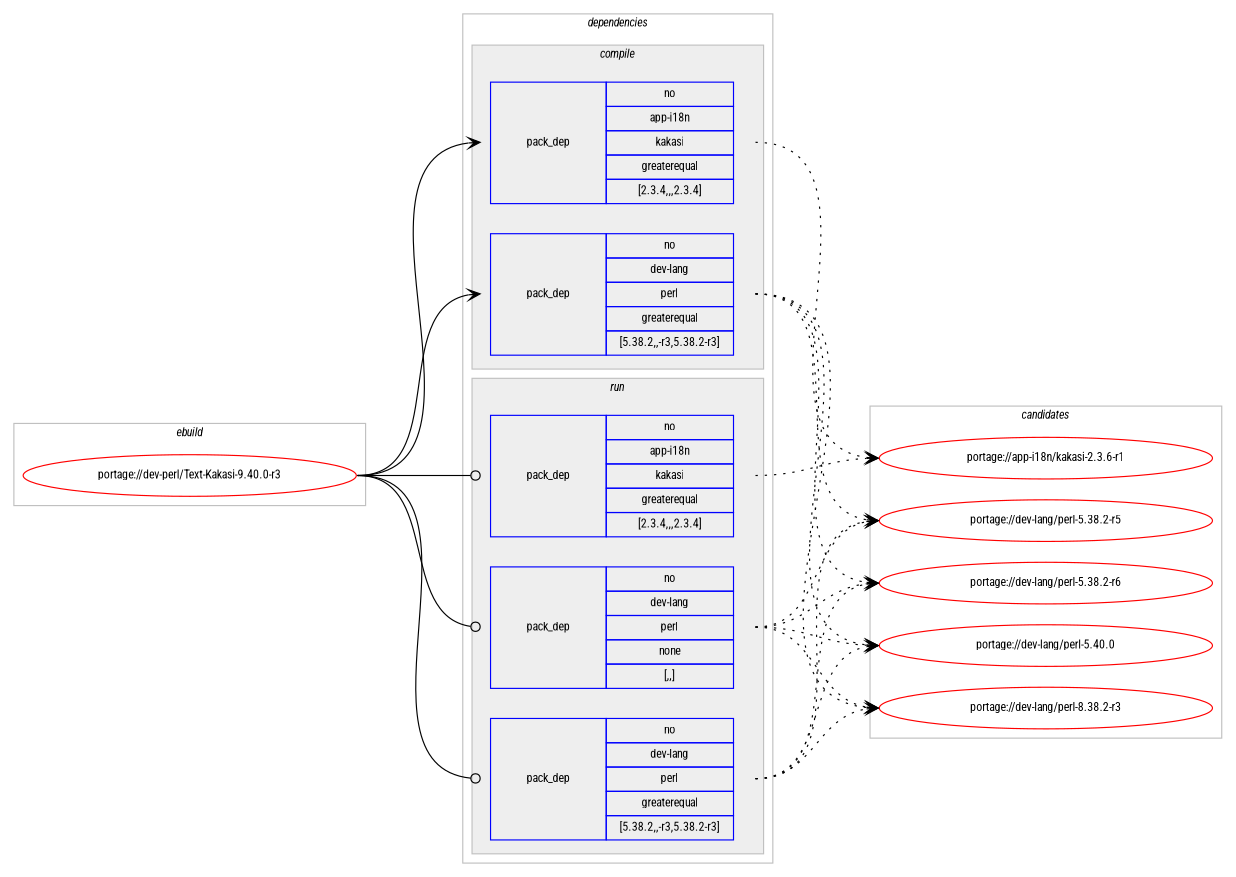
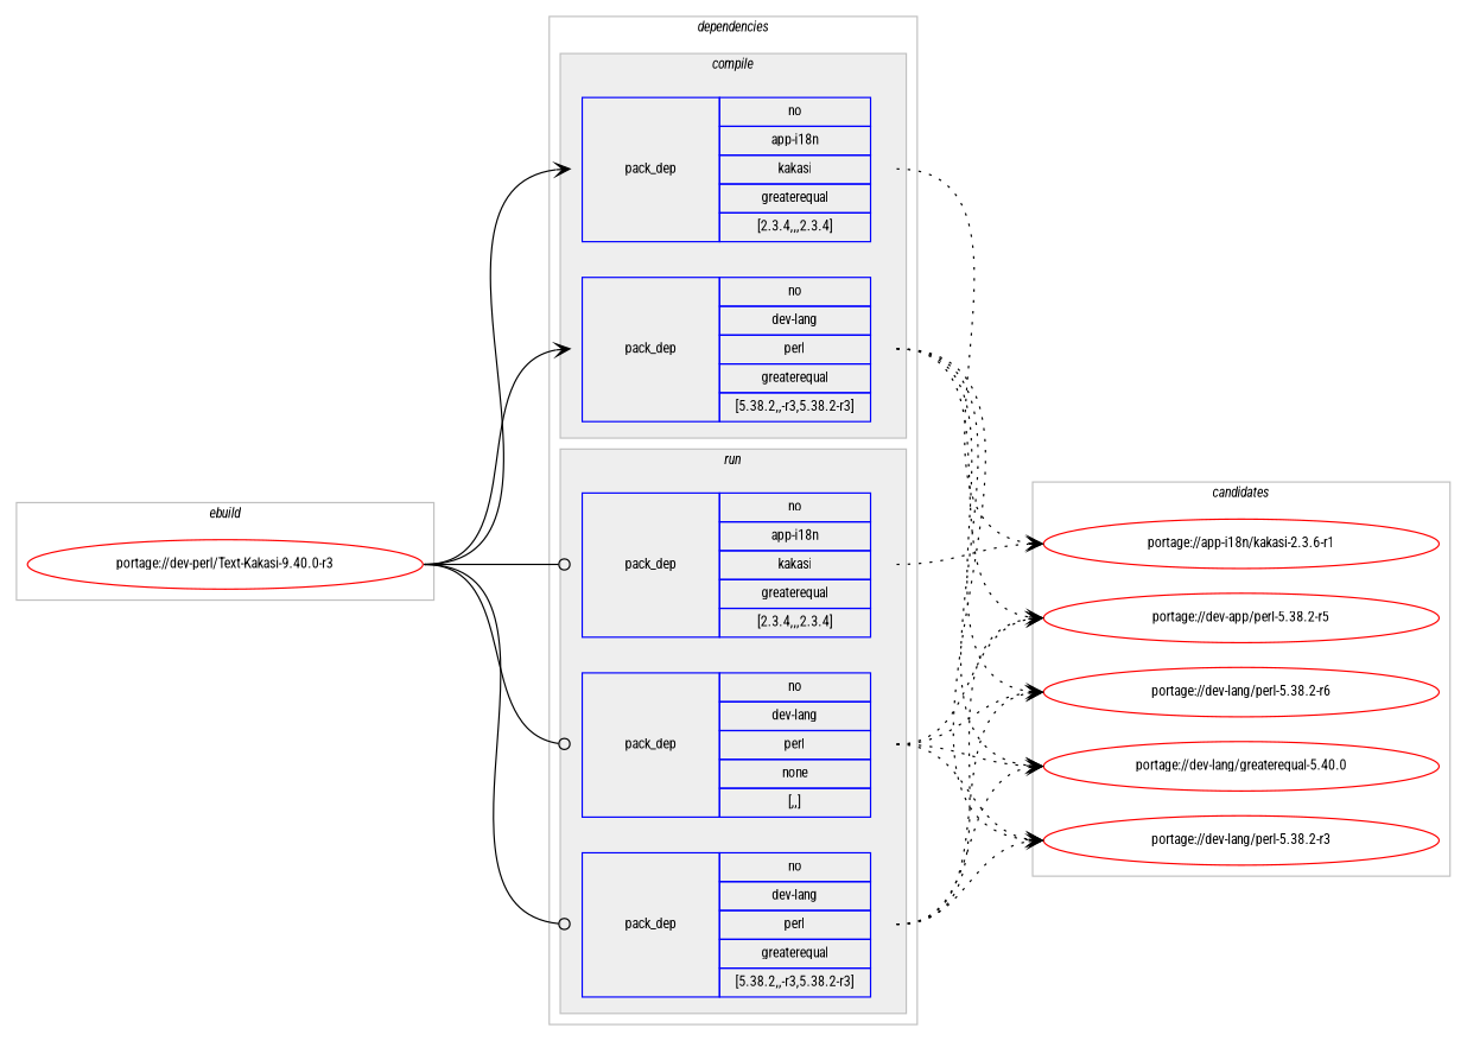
  digraph {
    compound=true
    concentrate=true
    fontname="Roboto Condensed"
    fontsize=10
    newrank=true
    rankdir=LR
    ranksep=1.5
    node [color=red fontname="Roboto Condensed" fontsize=10]
    edge [arrowhead=vee fontname="Roboto Condensed" headport=w style=dotted tailport=e weight=100]
    n1 [label="portage://dev-perl/Text-Kakasi-9.40.0-r3" width=4]
    n2 [color=blue label=<<TABLE BORDER="0" CELLBORDER="1" CELLSPACING="0" CELLPADDING="4" WIDTH="220"><TR><TD ROWSPAN="6" CELLPADDING="30">pack_dep</TD></TR><TR><TD WIDTH="110">no</TD></TR><TR><TD>app-i18n</TD></TR><TR><TD>kakasi</TD></TR><TR><TD>greaterequal</TD></TR><TR><TD>[2.3.4,,,2.3.4]</TD></TR></TABLE>> shape=none]
    n3 [color=blue label=<<TABLE BORDER="0" CELLBORDER="1" CELLSPACING="0" CELLPADDING="4" WIDTH="220"><TR><TD ROWSPAN="6" CELLPADDING="30">pack_dep</TD></TR><TR><TD WIDTH="110">no</TD></TR><TR><TD>dev-lang</TD></TR><TR><TD>perl</TD></TR><TR><TD>greaterequal</TD></TR><TR><TD>[5.38.2,,-r3,5.38.2-r3]</TD></TR></TABLE>> shape=none]
    n4 [color=blue label=<<TABLE BORDER="0" CELLBORDER="1" CELLSPACING="0" CELLPADDING="4" WIDTH="220"><TR><TD ROWSPAN="6" CELLPADDING="30">pack_dep</TD></TR><TR><TD WIDTH="110">no</TD></TR><TR><TD>app-i18n</TD></TR><TR><TD>kakasi</TD></TR><TR><TD>greaterequal</TD></TR><TR><TD>[2.3.4,,,2.3.4]</TD></TR></TABLE>> shape=none]
    n5 [color=blue label=<<TABLE BORDER="0" CELLBORDER="1" CELLSPACING="0" CELLPADDING="4" WIDTH="220"><TR><TD ROWSPAN="6" CELLPADDING="30">pack_dep</TD></TR><TR><TD WIDTH="110">no</TD></TR><TR><TD>dev-lang</TD></TR><TR><TD>perl</TD></TR><TR><TD>greaterequal</TD></TR><TR><TD>[5.38.2,,-r3,5.38.2-r3]</TD></TR></TABLE>> shape=none]
    n6 [color=blue label=<<TABLE BORDER="0" CELLBORDER="1" CELLSPACING="0" CELLPADDING="4" WIDTH="220"><TR><TD ROWSPAN="6" CELLPADDING="30">pack_dep</TD></TR><TR><TD WIDTH="110">no</TD></TR><TR><TD>dev-lang</TD></TR><TR><TD>perl</TD></TR><TR><TD>none</TD></TR><TR><TD>[,,]</TD></TR></TABLE>> shape=none]
    n7 [label="portage://app-i18n/kakasi-2.3.6-r1" width=4]
-   n8 [label="portage://dev-lang/perl-8.38.2-r3" width=4]
-   n9 [label="portage://dev-lang/perl-5.38.2-r5" width=4]
+   n8 [label="portage://dev-lang/perl-5.38.2-r3" width=4]
+   n9 [label="portage://dev-app/perl-5.38.2-r5" width=4]
    n10 [label="portage://dev-lang/perl-5.38.2-r6" width=4]
-   n11 [label="portage://dev-lang/perl-5.40.0" width=4]
+   n11 [label="portage://dev-lang/greaterequal-5.40.0" width=4]
    subgraph cluster_1 {
      color=gray
      label=<<i>ebuild</i>>
      rank=same
      n1
    }
    subgraph cluster_2 {
      color=gray
      label=<<i>dependencies</i>>
      subgraph cluster_3 {
        color=gray
        fillcolor="#eeeeee"
        label=<<i>compile</i>>
        style=filled
        subgraph sub_4 {
          color=gray
          fillcolor="#eeeeee"
          label=<<i>compile</i>>
          style=filled
          n2
        }
        subgraph sub_5 {
          color=gray
          fillcolor="#eeeeee"
          label=<<i>compile</i>>
          style=filled
          n3
        }
      }
      subgraph cluster_6 {
        color=gray
        fillcolor="#eeeeee"
        label=<<i>compile and run</i>>
        style=filled
      }
      subgraph cluster_7 {
        color=gray
        fillcolor="#eeeeee"
        label=<<i>run</i>>
        style=filled
        subgraph sub_8 {
          color=gray
          fillcolor="#eeeeee"
          label=<<i>run</i>>
          style=filled
          n4
        }
        subgraph sub_9 {
          color=gray
          fillcolor="#eeeeee"
          label=<<i>run</i>>
          style=filled
          n5
        }
        subgraph sub_10 {
          color=gray
          fillcolor="#eeeeee"
          label=<<i>run</i>>
          style=filled
          n6
        }
      }
    }
    subgraph cluster_11 {
      color=gray
      label=<<i>candidates</i>>
      rank=same
      subgraph sub_12 {
        color=black
        label=<<i>candidates</i>>
        nodesep=1
        rank=same
        n7
      }
      subgraph sub_13 {
        color=black
        label=<<i>candidates</i>>
        nodesep=1
        rank=same
        n8
        n9
        n10
        n11
      }
      subgraph sub_14 {
        color=black
        label=<<i>candidates</i>>
        nodesep=1
        rank=same
        n7
      }
      subgraph sub_15 {
        color=black
        label=<<i>candidates</i>>
        nodesep=1
        rank=same
        n8
        n9
        n10
        n11
      }
      subgraph sub_16 {
        color=black
        label=<<i>candidates</i>>
        nodesep=1
        rank=same
        n8
        n9
        n10
        n11
      }
    }
    n1 -> n2 [style=solid weight=20]
    n1 -> n3 [style=solid weight=20]
    n1 -> n4 [arrowhead=odot style=solid weight=20]
    n1 -> n5 [arrowhead=odot style=solid weight=20]
    n1 -> n6 [arrowhead=odot style=solid weight=20]
    n2 -> n7
    n3 -> n8
    n3 -> n9
    n3 -> n10
    n3 -> n11
    n4 -> n7
    n5 -> n8
    n5 -> n9
    n5 -> n10
    n5 -> n11
    n6 -> n8
    n6 -> n9
    n6 -> n10
    n6 -> n11
  }
